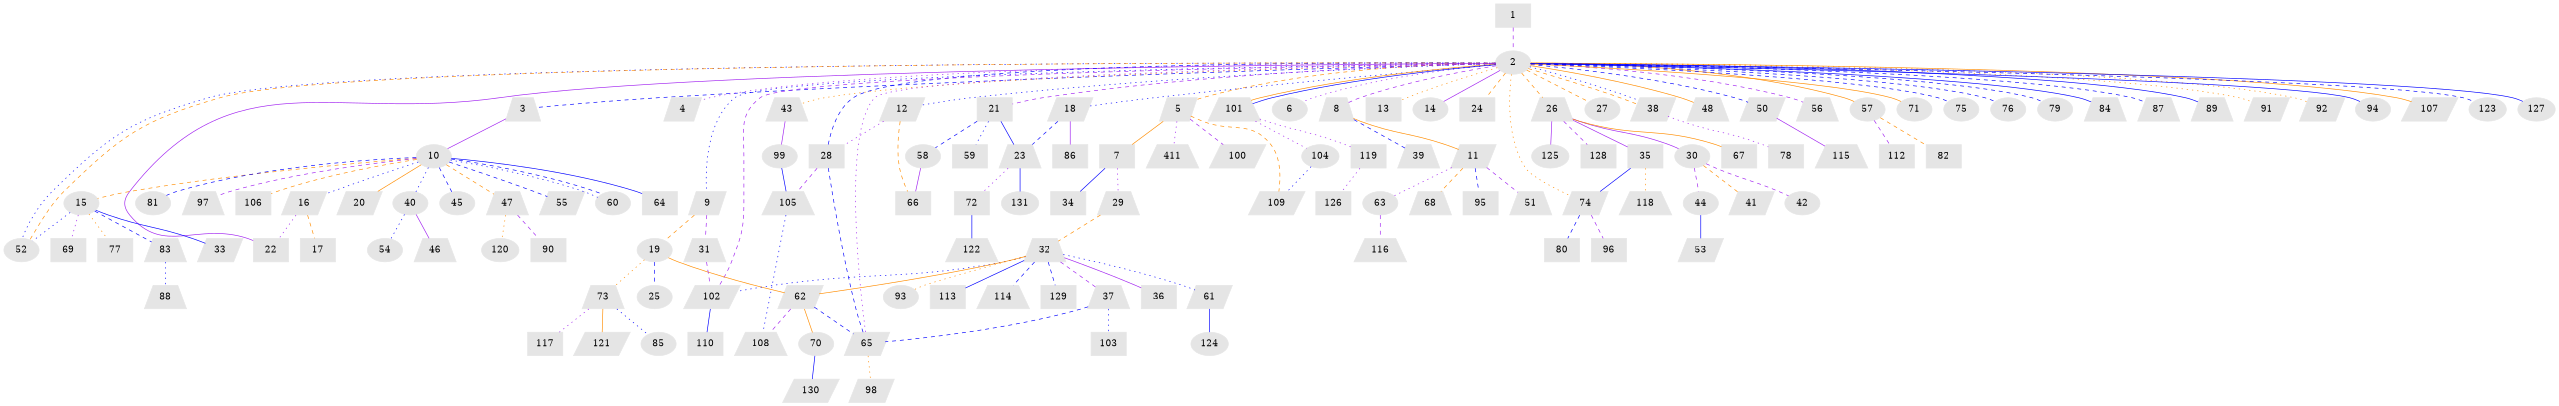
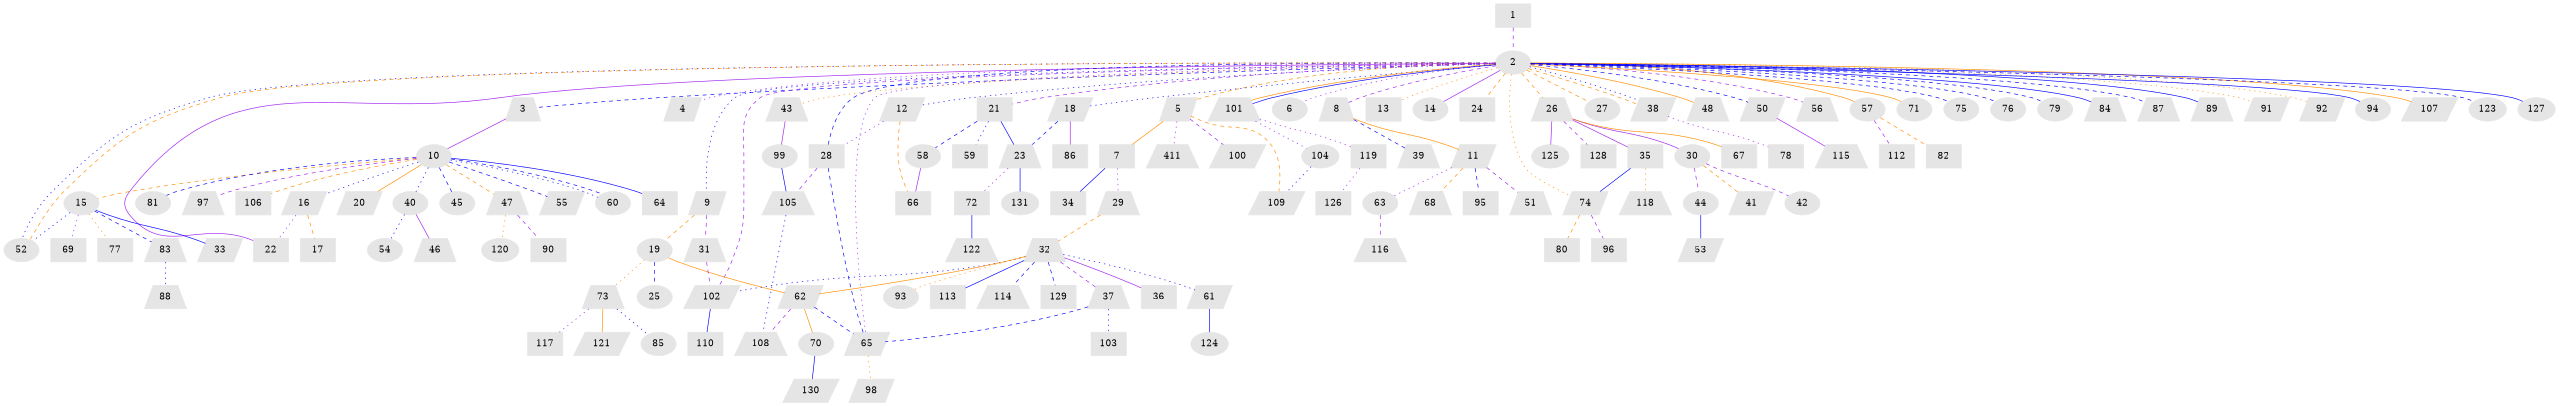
  graph {
    node [color=gray90 shape=ellipse style=filled]
    edge [color=blue style=dashed]
    2
    1 [shape=box]
    3 [shape=trapezium]
    4 [shape=parallelogram]
    5 [shape=parallelogram]
    6
    8 [shape=trapezium]
    9 [shape=parallelogram]
    12 [shape=parallelogram]
    13 [shape=box]
    14
    18 [shape=parallelogram]
    21 [shape=box]
    22 [shape=box]
    24 [shape=box]
    26 [shape=trapezium]
    27
    28 [shape=box]
    38 [shape=parallelogram]
    43 [shape=trapezium]
    48 [shape=trapezium]
    50 [shape=parallelogram]
    52
    56 [shape=trapezium]
    57
    65 [shape=parallelogram]
    71
    74 [shape=parallelogram]
    75
    76
    79
    84 [shape=trapezium]
    87 [shape=trapezium]
    89 [shape=trapezium]
    91 [shape=parallelogram]
    92 [shape=parallelogram]
    94
    101 [shape=trapezium]
    102 [shape=parallelogram]
    107 [shape=parallelogram]
    123
    127
    10
    7 [shape=box]
    100 [shape=parallelogram]
    109 [shape=parallelogram]
    n47 [label=411 shape=trapezium]
    11 [shape=parallelogram]
    39 [shape=trapezium]
    19
    31 [shape=trapezium]
    66 [shape=box]
    23 [shape=trapezium]
    86 [shape=box]
    58
    59 [shape=box]
    30
    35 [shape=box]
    67 [shape=box]
    125
    128 [shape=box]
    105 [shape=trapezium]
    78 [shape=box]
    99
    115 [shape=trapezium]
    82 [shape=box]
    112 [shape=box]
    98 [shape=parallelogram]
    80 [shape=box]
    96 [shape=box]
    104
    119 [shape=box]
    110 [shape=box]
    15
    16 [shape=parallelogram]
    20 [shape=parallelogram]
    40
    45
    47 [shape=trapezium]
    55 [shape=parallelogram]
    60
    64 [shape=box]
    81
    97 [shape=trapezium]
    106 [shape=box]
    29 [shape=trapezium]
    34 [shape=box]
    32 [shape=trapezium]
    51 [shape=trapezium]
    63
    68 [shape=trapezium]
    95 [shape=box]
    25
    62 [shape=parallelogram]
    73 [shape=trapezium]
    33 [shape=parallelogram]
    69 [shape=box]
    77 [shape=box]
    83 [shape=trapezium]
    17 [shape=box]
    46 [shape=trapezium]
    54
    90 [shape=box]
    120
    116 [shape=trapezium]
    88 [shape=trapezium]
    72 [shape=box]
    131
    70
    108 [shape=trapezium]
    85
    117 [shape=box]
    121 [shape=parallelogram]
    122 [shape=trapezium]
    41 [shape=parallelogram]
    42
    44
    118 [shape=trapezium]
    36 [shape=box]
    37 [shape=trapezium]
    61 [shape=parallelogram]
    93
    113 [shape=box]
    114 [shape=trapezium]
    129 [shape=box]
    53 [shape=parallelogram]
    103 [shape=box]
    124
    130 [shape=parallelogram]
    126 [shape=box]
    2 -- 3
    2 -- 4 [color=purple style=dotted]
    2 -- 5 [color=darkorange]
    2 -- 6 [color=purple style=dotted]
    2 -- 8 [color=purple]
    2 -- 9 [style=dotted]
    2 -- 12 [style=dotted]
    2 -- 13 [color=darkorange style=dotted]
    2 -- 14 [color=purple style=solid]
    2 -- 18 [style=dotted]
    2 -- 21 [color=purple]
    2 -- 22 [color=purple style=solid]
    2 -- 24 [color=darkorange]
    2 -- 26 [color=darkorange]
    2 -- 27 [color=darkorange]
    2 -- 28
    2 -- 38 [color=darkorange]
    2 -- 38 [style=dotted]
    2 -- 43 [color=darkorange style=dotted]
    2 -- 48 [color=darkorange style=solid]
    2 -- 50
    2 -- 52 [style=dotted]
    2 -- 52 [color=darkorange]
    2 -- 56 [color=purple]
    2 -- 57 [color=darkorange style=solid]
    2 -- 65 [color=purple style=dotted]
    2 -- 71 [color=darkorange style=solid]
    2 -- 74 [color=darkorange style=dotted]
    2 -- 75
    2 -- 76
    2 -- 79
    2 -- 84 [style=solid]
    2 -- 87
    2 -- 89 [style=solid]
    2 -- 91 [color=darkorange style=dotted]
    2 -- 92 [color=darkorange style=dotted]
    2 -- 94 [style=solid]
    2 -- 101 [color=darkorange style=solid]
    2 -- 101 [style=solid]
    2 -- 102 [color=purple]
    2 -- 107 [color=darkorange style=solid]
    2 -- 123
    2 -- 127 [style=solid]
    1 -- 2 [color=purple]
    3 -- 10 [color=purple style=solid]
    5 -- 7 [color=darkorange style=solid]
    5 -- 100 [color=purple]
    5 -- 109 [color=darkorange]
    5 -- n47 [color=purple style=dotted]
    8 -- 11 [color=darkorange style=solid]
    8 -- 39
    9 -- 19 [color=darkorange]
    9 -- 31 [color=purple]
    12 -- 28 [color=purple style=dotted]
    12 -- 66 [color=darkorange]
    18 -- 23
    18 -- 86 [color=purple style=solid]
    21 -- 23 [style=solid]
    21 -- 58
    21 -- 59 [style=dotted]
    26 -- 30 [color=purple style=solid]
    26 -- 35 [color=purple style=solid]
    26 -- 67 [color=darkorange style=solid]
    26 -- 125 [color=purple style=solid]
    26 -- 128 [color=purple]
    28 -- 65
    28 -- 105 [color=purple]
    38 -- 78 [color=purple style=dotted]
    43 -- 99 [color=purple style=solid]
    50 -- 115 [color=purple style=solid]
    57 -- 82 [color=darkorange]
    57 -- 112 [color=purple]
    65 -- 98 [color=darkorange style=dotted]
-   74 -- 80
+   74 -- 80 [color=darkorange]
    74 -- 96 [color=purple]
    101 -- 104 [color=purple style=dotted]
    101 -- 119 [color=purple style=dotted]
    102 -- 110 [style=solid]
    10 -- 15 [color=darkorange]
    10 -- 16 [style=dotted]
    10 -- 20 [color=darkorange style=solid]
    10 -- 40 [style=dotted]
    10 -- 45
    10 -- 47 [color=darkorange]
    10 -- 55
    10 -- 60 [style=dotted]
    10 -- 60
    10 -- 64 [style=solid]
    10 -- 81
    10 -- 97 [color=purple]
    10 -- 106 [color=darkorange]
    7 -- 29 [color=purple style=dotted]
    7 -- 34 [style=solid]
    11 -- 51 [color=purple]
    11 -- 63 [color=purple style=dotted]
    11 -- 68 [color=darkorange]
    11 -- 95
    19 -- 25
    19 -- 62 [color=darkorange style=solid]
    19 -- 73 [color=darkorange style=dotted]
    31 -- 102 [color=purple]
    23 -- 72 [color=purple style=dotted]
    23 -- 131 [style=solid]
    58 -- 66 [color=purple style=solid]
    30 -- 41 [color=darkorange]
    30 -- 42 [color=purple]
    30 -- 44 [color=purple]
    35 -- 74 [style=solid]
    35 -- 118 [color=darkorange style=dotted]
    105 -- 108 [style=dotted]
    99 -- 105 [style=solid]
    104 -- 109 [style=dotted]
    119 -- 126 [color=purple style=dotted]
    15 -- 52 [style=dotted]
    15 -- 33 [style=solid]
    15 -- 69 [color=purple style=dotted]
    15 -- 77 [color=darkorange style=dotted]
    15 -- 83
    16 -- 22 [color=purple style=dotted]
    16 -- 17 [color=darkorange]
    40 -- 46 [color=purple style=solid]
    40 -- 54 [style=dotted]
    47 -- 90 [color=purple]
    47 -- 120 [color=darkorange style=dotted]
    29 -- 32 [color=darkorange]
    32 -- 102 [style=dotted]
    32 -- 62 [color=darkorange style=solid]
    32 -- 36 [color=purple style=solid]
    32 -- 37 [color=purple]
    32 -- 61 [style=dotted]
    32 -- 93 [color=darkorange style=dotted]
    32 -- 113 [style=solid]
    32 -- 114
    32 -- 129
    63 -- 116 [color=purple]
    62 -- 65
    62 -- 70 [color=darkorange style=solid]
    62 -- 108 [color=purple]
    73 -- 85 [style=dotted]
    73 -- 117 [color=purple style=dotted]
    73 -- 121 [color=darkorange style=solid]
    83 -- 88 [style=dotted]
    72 -- 122 [style=solid]
    70 -- 130 [style=solid]
    44 -- 53 [style=solid]
    37 -- 65
    37 -- 103 [style=dotted]
    61 -- 124 [style=solid]
  }
